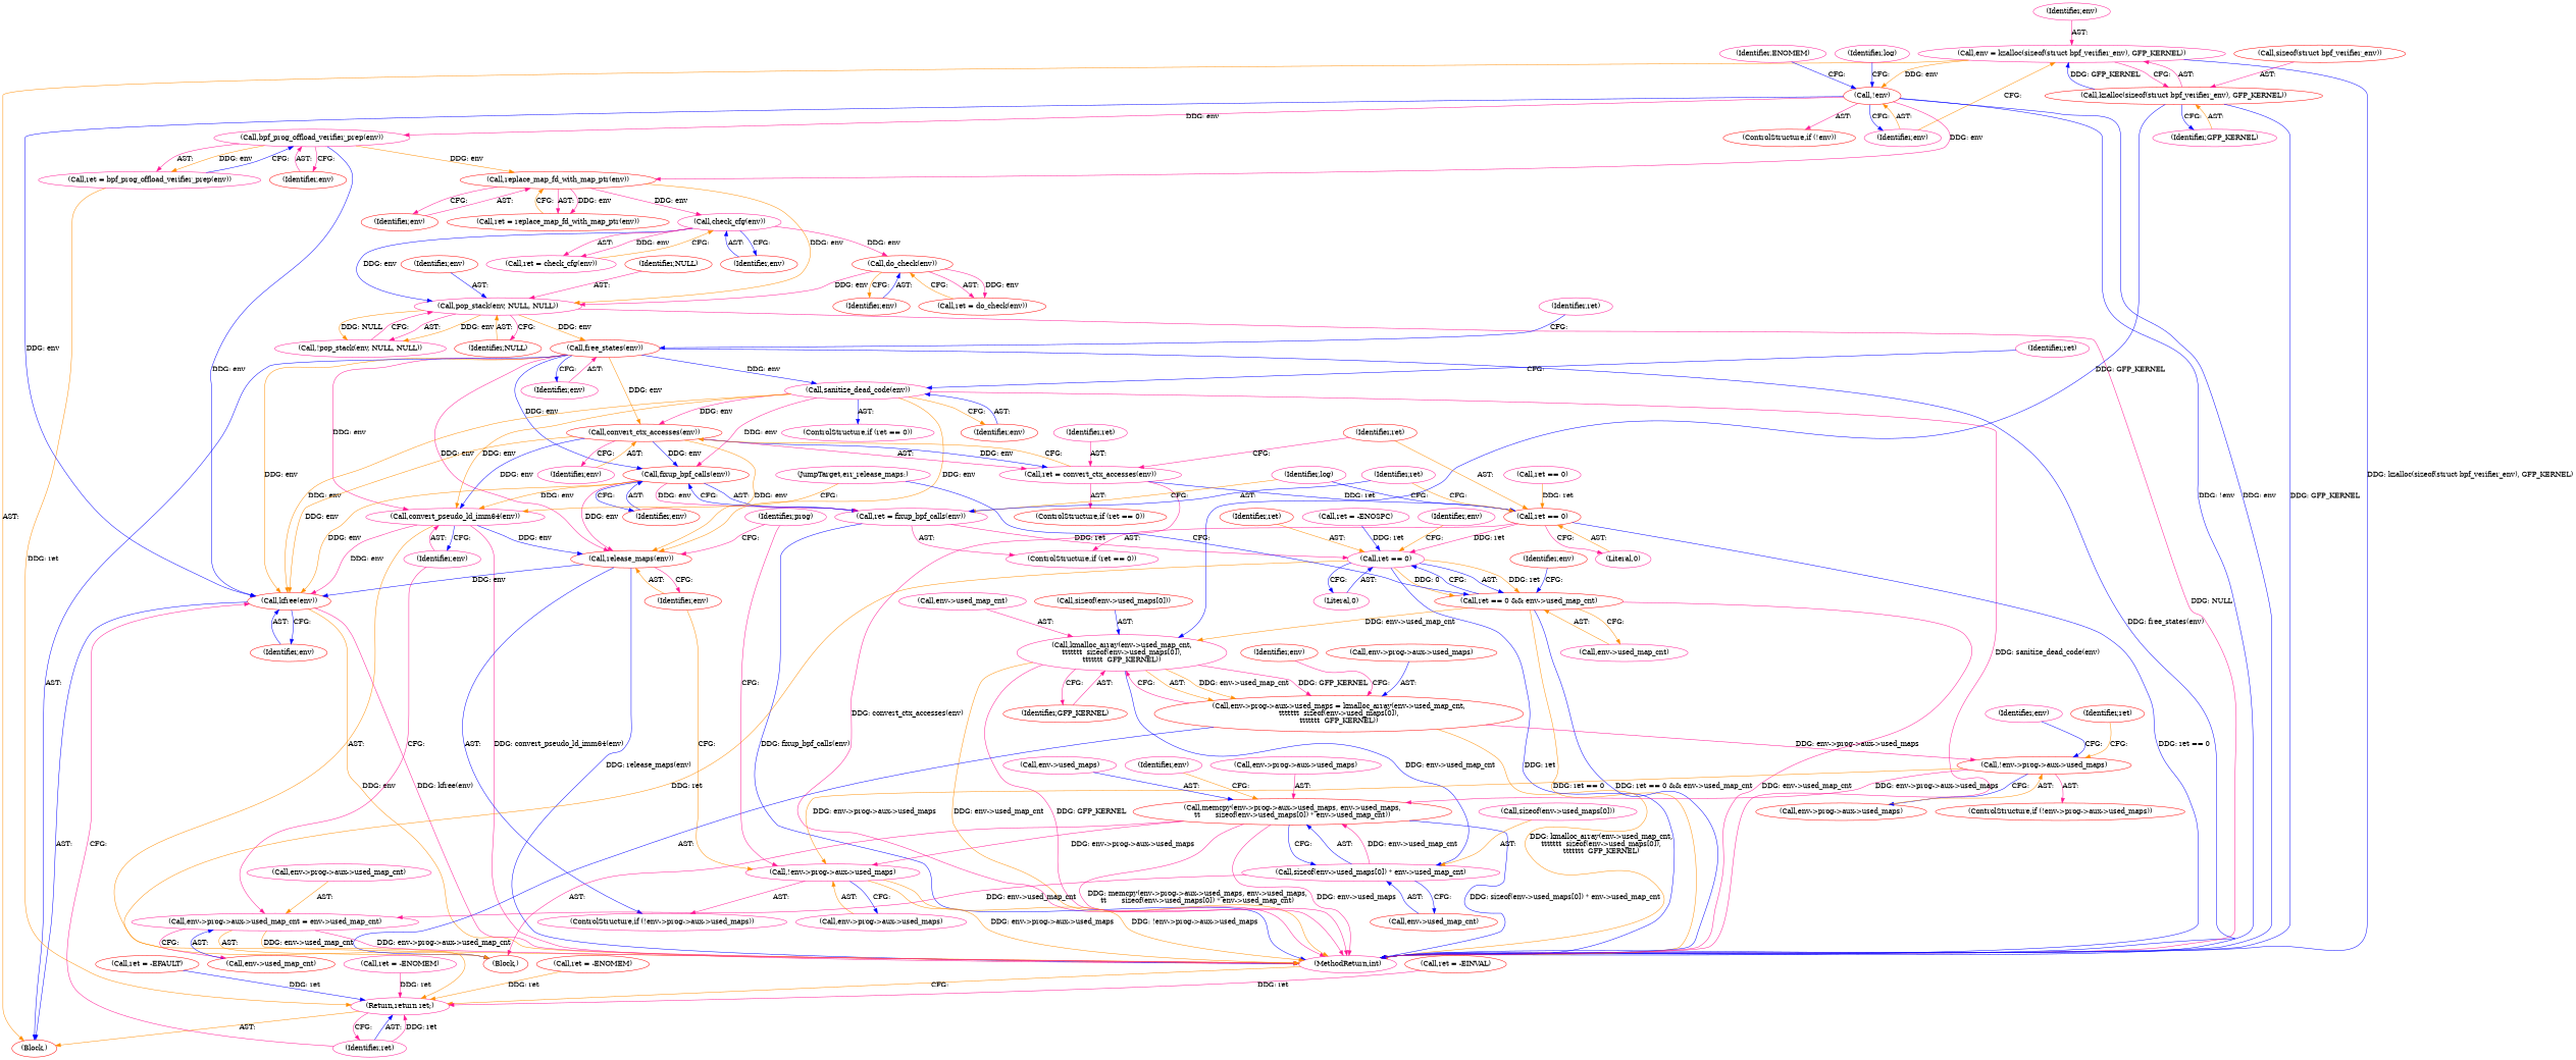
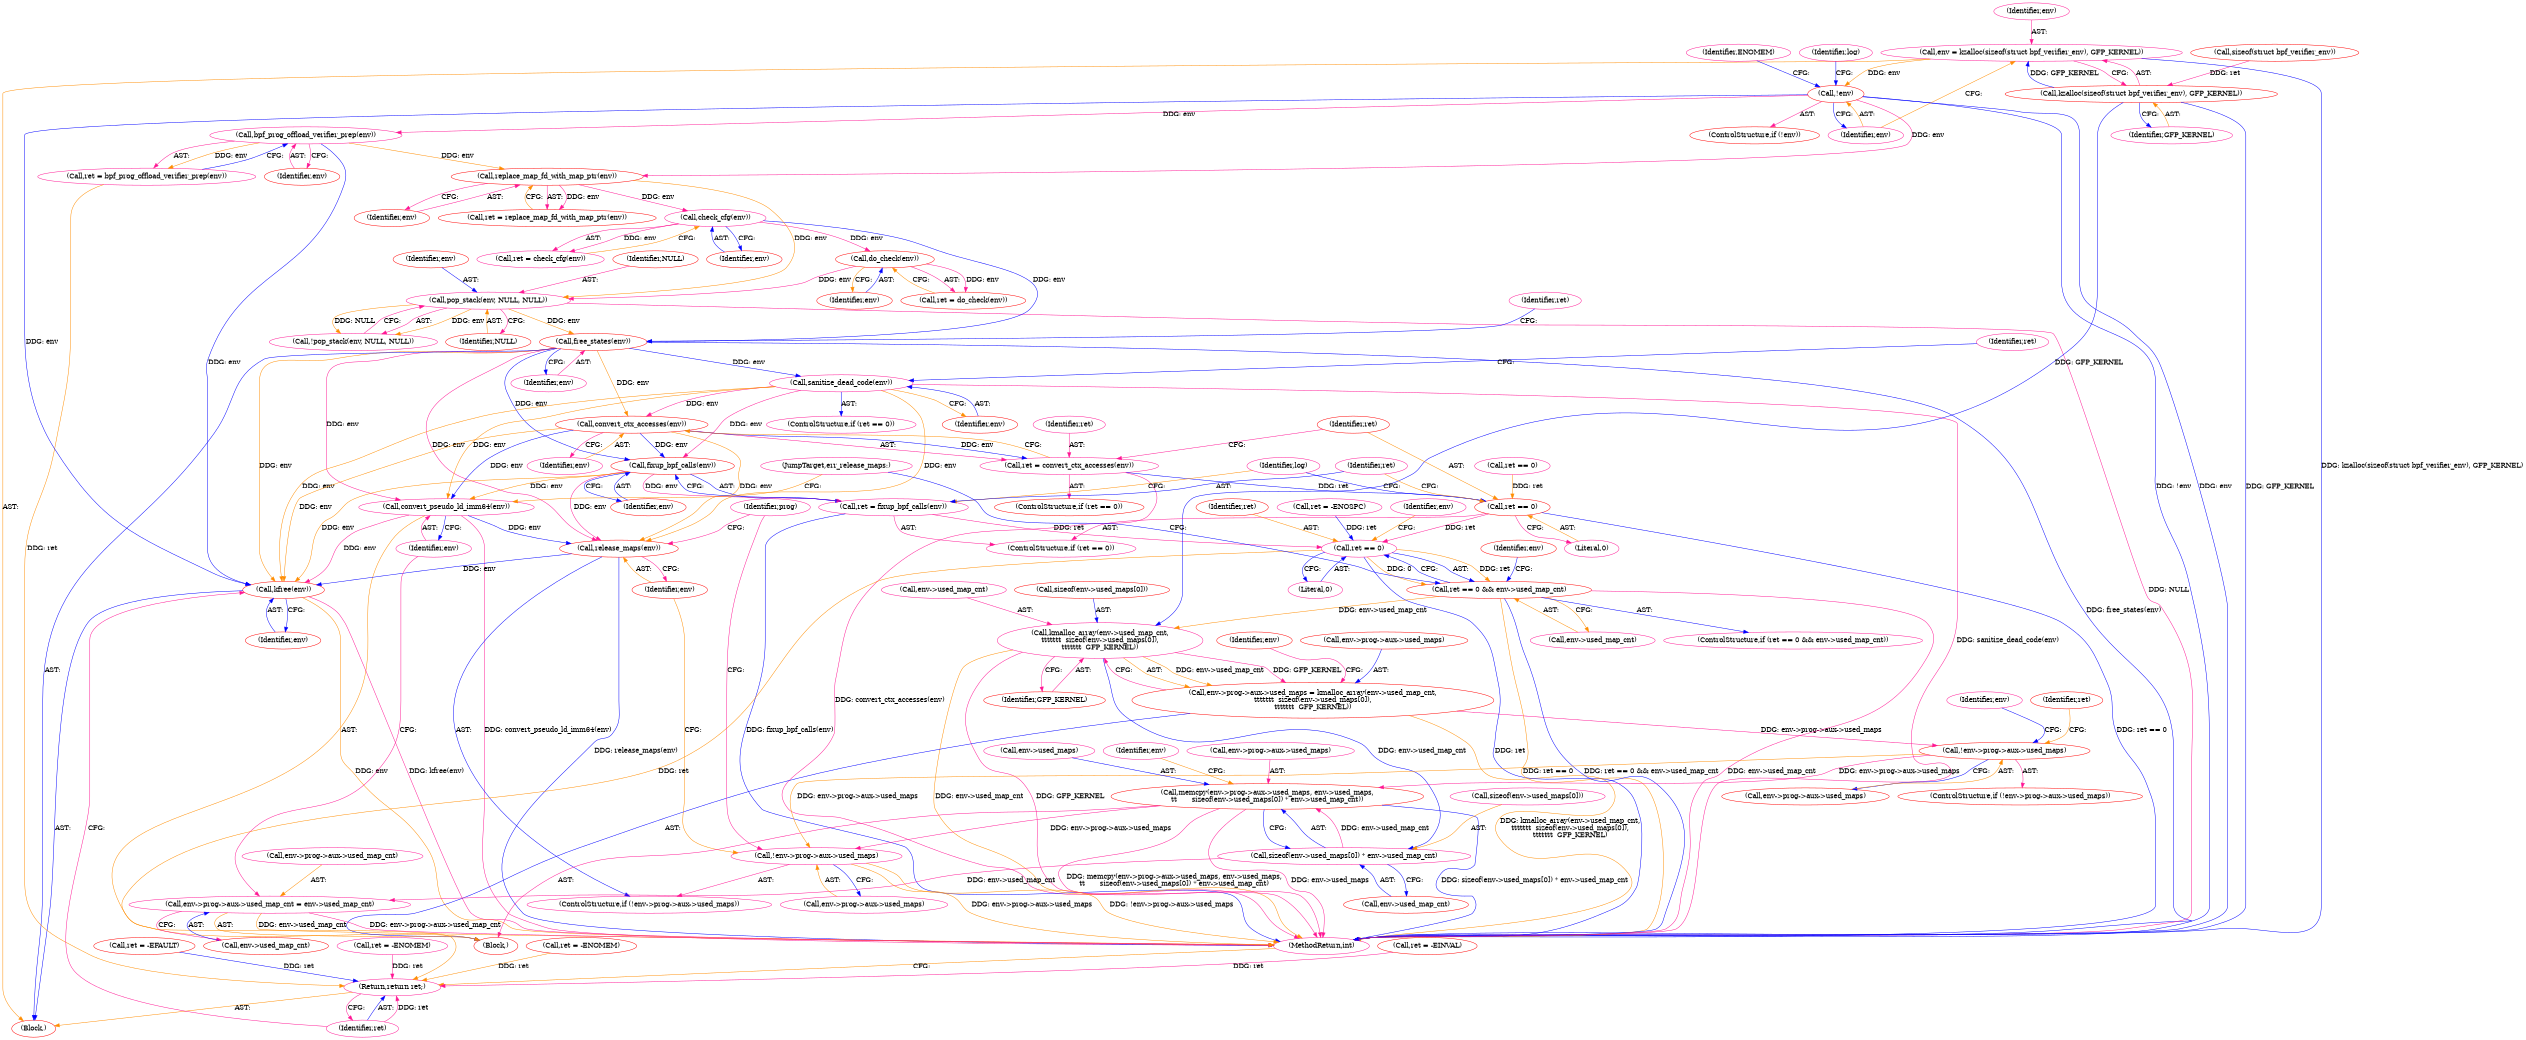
  digraph {
    node [color=deeppink]
    edge [color=deeppink]
    n1 [color=red label="(Call,free_states(env))"]
    n2 [label="(Call,sanitize_dead_code(env))"]
    n3 [color=red label="(Call,convert_ctx_accesses(env))"]
    n4 [color=red label="(Call,fixup_bpf_calls(env))"]
    n5 [label="(Call,convert_pseudo_ld_imm64(env))"]
    n6 [color=red label="(Call,release_maps(env))"]
    n7 [color=red label="(Call,kfree(env))"]
    n8 [label="(Identifier,env)"]
    n9 [label="(MethodReturn,int)"]
    n10 [color=red label="(Block,)"]
    n11 [color=red label="(Identifier,env)"]
    n12 [label="(ControlStructure,if (ret == 0))"]
    n13 [label="(Call,ret = convert_ctx_accesses(env))"]
    n14 [label="(Identifier,env)"]
    n15 [label="(Call,ret = fixup_bpf_calls(env))"]
    n16 [color=red label="(Identifier,env)"]
    n17 [color=red label="(Block,)"]
    n18 [label="(Identifier,env)"]
    n19 [label="(ControlStructure,if (!env->prog->aux->used_maps))"]
    n20 [color=red label="(Identifier,env)"]
    n21 [color=red label="(Identifier,env)"]
    n22 [label="(Return,return ret;)"]
    n23 [label="(Call,pop_stack(env, NULL, NULL))"]
    n24 [label="(Call,!pop_stack(env, NULL, NULL))"]
    n25 [color=red label="(Identifier,NULL)"]
    n26 [label="(Call,check_cfg(env))"]
    n27 [color=red label="(Call,do_check(env))"]
    n28 [label="(Call,ret = check_cfg(env))"]
    n29 [color=red label="(Identifier,env)"]
    n30 [color=red label="(Identifier,env)"]
    n31 [color=red label="(Call,ret = do_check(env))"]
    n32 [color=red label="(Call,replace_map_fd_with_map_ptr(env))"]
    n33 [color=red label="(Identifier,env)"]
    n34 [color=red label="(Call,ret = replace_map_fd_with_map_ptr(env))"]
    n35 [label="(Call,bpf_prog_offload_verifier_prep(env))"]
    n36 [label="(Call,ret = bpf_prog_offload_verifier_prep(env))"]
    n37 [color=red label="(Identifier,env)"]
    n38 [color=red label="(Call,!env)"]
    n39 [color=red label="(ControlStructure,if (!env))"]
    n40 [label="(Identifier,env)"]
    n41 [label="(Call,env = kzalloc(sizeof(struct bpf_verifier_env), GFP_KERNEL))"]
    n42 [color=red label="(Call,kzalloc(sizeof(struct bpf_verifier_env), GFP_KERNEL))"]
    n43 [label="(Call,kmalloc_array(env->used_map_cnt,\n\t\t\t\t\t\t\t  sizeof(env->used_maps[0]),\n\t\t\t\t\t\t\t  GFP_KERNEL))"]
    n44 [label="(Identifier,GFP_KERNEL)"]
    n45 [color=red label="(Call,env->prog->aux->used_maps = kmalloc_array(env->used_map_cnt,\n\t\t\t\t\t\t\t  sizeof(env->used_maps[0]),\n\t\t\t\t\t\t\t  GFP_KERNEL))"]
    n46 [label="(Call,sizeof(env->used_maps[0]) * env->used_map_cnt)"]
    n47 [color=red label="(Identifier,GFP_KERNEL)"]
    n48 [color=red label="(Call,ret == 0)"]
    n49 [color=red label="(ControlStructure,if (ret == 0))"]
    n50 [label="(Call,ret == 0)"]
    n51 [label="(Literal,0)"]
    n52 [label="(ControlStructure,if (ret == 0))"]
    n53 [color=red label="(Call,ret == 0 && env->used_map_cnt)"]
    n54 [label="(Literal,0)"]
    n55 [label="(Call,env->used_map_cnt)"]
+   n56 [label="(ControlStructure,if (ret == 0 && env->used_map_cnt))"]
    n57 [label="(Identifier,ret)"]
    n58 [color=red label="(Call,!env->prog->aux->used_maps)"]
    n59 [color=red label="(Call,memcpy(env->prog->aux->used_maps, env->used_maps,\n\t\t       sizeof(env->used_maps[0]) * env->used_map_cnt))"]
    n60 [label="(Call,env->prog->aux->used_map_cnt = env->used_map_cnt)"]
    n61 [color=red label="(Call,env->used_map_cnt)"]
    n62 [label="(Call,!env->prog->aux->used_maps)"]
    n63 [color=red label="(Call,env->prog->aux->used_maps)"]
    n64 [color=red label="(ControlStructure,if (!env->prog->aux->used_maps))"]
    n65 [label="(Call,env->prog->aux->used_maps)"]
    n66 [color=red label="(Call,env->used_map_cnt)"]
    n67 [label="(Identifier,env)"]
    n68 [label="(Call,env->prog->aux->used_maps)"]
    n69 [label="(Call,env->used_map_cnt)"]
    n70 [color=red label="(Identifier,ret)"]
    n71 [label="(Identifier,ret)"]
    n72 [label="(Identifier,env)"]
    n73 [color=red label="(Identifier,ret)"]
    n74 [color=red label="(Identifier,env)"]
    n75 [color=red label="(Call,sizeof(env->used_maps[0]))"]
    n76 [color=red label="(Call,ret = -EINVAL)"]
    n77 [label="(Identifier,prog)"]
    n78 [color=red label="(Call,ret = -EFAULT)"]
    n79 [color=red label="(Call,sizeof(struct bpf_verifier_env))"]
    n80 [label="(Identifier,ret)"]
    n81 [label="(Identifier,log)"]
    n82 [label="(Call,ret = -ENOMEM)"]
    n83 [label="(Call,ret = -ENOSPC)"]
    n84 [color=red label="(Identifier,env)"]
    n85 [label="(Identifier,log)"]
    n86 [label="(Identifier,ret)"]
    n87 [color=red label="(Call,ret = -ENOMEM)"]
    n88 [color=red label="(Identifier,env)"]
    n89 [label="(Call,ret == 0)"]
    n90 [label="(Identifier,ENOMEM)"]
    n91 [color=red label="(Call,env->prog->aux->used_maps)"]
    n92 [label="(Identifier,ret)"]
    n93 [label="(JumpTarget,err_release_maps:)"]
    n94 [color=red label="(Identifier,ret)"]
    n95 [label="(Call,env->used_maps)"]
    n96 [color=red label="(Identifier,NULL)"]
    n97 [label="(Identifier,env)"]
    n98 [label="(Identifier,env)"]
    n99 [label="(Call,sizeof(env->used_maps[0]))"]
    n100 [label="(Call,env->prog->aux->used_map_cnt)"]
    n1 -> n2 [color=blue label="DDG: env"]
    n1 -> n3 [color=darkorange label="DDG: env"]
    n1 -> n4 [color=blue label="DDG: env"]
    n1 -> n5 [label="DDG: env"]
    n1 -> n6 [label="DDG: env"]
    n1 -> n7 [color=darkorange label="DDG: env"]
    n1 -> n8 [color=blue label="CFG: "]
    n1 -> n9 [color=blue label="DDG: free_states(env)"]
    n1 -> n10 [color=blue label="AST: "]
    n2 -> n3 [label="DDG: env"]
    n2 -> n4 [label="DDG: env"]
    n2 -> n5 [color=darkorange label="DDG: env"]
    n2 -> n6 [color=darkorange label="DDG: env"]
    n2 -> n7 [color=darkorange label="DDG: env"]
    n2 -> n9 [label="DDG: sanitize_dead_code(env)"]
    n2 -> n11 [color=darkorange label="CFG: "]
    n2 -> n12 [color=blue label="AST: "]
    n3 -> n4 [color=blue label="DDG: env"]
    n3 -> n5 [color=blue label="DDG: env"]
    n3 -> n6 [color=darkorange label="DDG: env"]
    n3 -> n7 [color=darkorange label="DDG: env"]
    n3 -> n13 [label="AST: "]
    n3 -> n13 [color=blue label="DDG: env"]
    n3 -> n14 [label="CFG: "]
    n4 -> n5 [color=darkorange label="DDG: env"]
    n4 -> n6 [label="DDG: env"]
    n4 -> n7 [color=darkorange label="DDG: env"]
    n4 -> n15 [color=blue label="AST: "]
    n4 -> n15 [label="DDG: env"]
    n4 -> n16 [color=blue label="CFG: "]
    n5 -> n6 [color=blue label="DDG: env"]
    n5 -> n7 [label="DDG: env"]
    n5 -> n9 [label="DDG: convert_pseudo_ld_imm64(env)"]
    n5 -> n17 [color=darkorange label="AST: "]
    n5 -> n18 [color=blue label="CFG: "]
    n6 -> n7 [color=blue label="DDG: env"]
    n6 -> n9 [color=blue label="DDG: release_maps(env)"]
    n6 -> n19 [color=blue label="AST: "]
    n6 -> n20 [label="CFG: "]
    n7 -> n9 [color=darkorange label="DDG: env"]
    n7 -> n9 [label="DDG: kfree(env)"]
    n7 -> n10 [color=blue label="AST: "]
    n7 -> n21 [color=blue label="CFG: "]
    n8 -> n1 [label="AST: "]
    n9 -> n22 [color=darkorange label="CFG: "]
    n11 -> n2 [color=blue label="AST: "]
    n13 -> n3 [color=darkorange label="CFG: "]
    n13 -> n9 [label="DDG: convert_ctx_accesses(env)"]
    n13 -> n48 [color=blue label="DDG: ret"]
    n13 -> n49 [label="AST: "]
    n14 -> n3 [color=darkorange label="AST: "]
    n15 -> n4 [color=blue label="CFG: "]
    n15 -> n9 [color=blue label="DDG: fixup_bpf_calls(env)"]
    n15 -> n50 [label="DDG: ret"]
    n15 -> n52 [label="AST: "]
    n16 -> n4 [color=blue label="AST: "]
    n18 -> n5 [label="AST: "]
    n18 -> n60 [label="CFG: "]
    n20 -> n6 [color=darkorange label="AST: "]
    n20 -> n62 [color=darkorange label="CFG: "]
    n21 -> n7 [color=blue label="AST: "]
    n22 -> n10 [color=darkorange label="AST: "]
    n22 -> n57 [label="CFG: "]
    n23 -> n1 [color=darkorange label="DDG: env"]
    n23 -> n9 [label="DDG: NULL"]
    n23 -> n24 [label="AST: "]
    n23 -> n24 [color=darkorange label="DDG: env"]
    n23 -> n24 [color=darkorange label="DDG: NULL"]
    n23 -> n25 [label="CFG: "]
    n24 -> n23 [label="CFG: "]
    n25 -> n23 [color=darkorange label="AST: "]
-   n26 -> n23 [color=blue label="DDG: env"]
+   n26 -> n1 [color=blue label="DDG: env"]
    n26 -> n27 [label="DDG: env"]
    n26 -> n28 [label="AST: "]
    n26 -> n28 [label="DDG: env"]
    n26 -> n29 [color=blue label="CFG: "]
    n27 -> n23 [label="DDG: env"]
    n27 -> n30 [color=darkorange label="CFG: "]
    n27 -> n31 [label="AST: "]
    n27 -> n31 [label="DDG: env"]
    n28 -> n26 [color=darkorange label="CFG: "]
    n29 -> n26 [color=blue label="AST: "]
    n30 -> n27 [color=blue label="AST: "]
    n31 -> n27 [color=darkorange label="CFG: "]
    n32 -> n23 [color=darkorange label="DDG: env"]
    n32 -> n26 [label="DDG: env"]
    n32 -> n33 [label="CFG: "]
    n32 -> n34 [label="AST: "]
    n32 -> n34 [label="DDG: env"]
    n33 -> n32 [label="AST: "]
    n34 -> n32 [color=darkorange label="CFG: "]
    n35 -> n7 [color=blue label="DDG: env"]
    n35 -> n32 [color=darkorange label="DDG: env"]
    n35 -> n36 [label="AST: "]
    n35 -> n36 [color=darkorange label="DDG: env"]
    n35 -> n37 [label="CFG: "]
    n36 -> n22 [color=darkorange label="DDG: ret"]
    n36 -> n35 [color=blue label="CFG: "]
    n37 -> n35 [label="AST: "]
    n38 -> n7 [color=blue label="DDG: env"]
    n38 -> n9 [color=blue label="DDG: !env"]
    n38 -> n9 [color=blue label="DDG: env"]
    n38 -> n32 [label="DDG: env"]
    n38 -> n35 [label="DDG: env"]
    n38 -> n39 [label="AST: "]
    n38 -> n40 [color=blue label="CFG: "]
    n40 -> n38 [color=darkorange label="AST: "]
    n40 -> n41 [color=darkorange label="CFG: "]
    n41 -> n9 [color=blue label="DDG: kzalloc(sizeof(struct bpf_verifier_env), GFP_KERNEL)"]
    n41 -> n10 [color=darkorange label="AST: "]
    n41 -> n38 [color=darkorange label="DDG: env"]
    n41 -> n42 [label="CFG: "]
    n42 -> n9 [color=blue label="DDG: GFP_KERNEL"]
    n42 -> n41 [label="AST: "]
    n42 -> n41 [color=blue label="DDG: GFP_KERNEL"]
    n42 -> n43 [color=blue label="DDG: GFP_KERNEL"]
    n42 -> n44 [color=blue label="CFG: "]
    n43 -> n9 [color=darkorange label="DDG: env->used_map_cnt"]
    n43 -> n9 [label="DDG: GFP_KERNEL"]
    n43 -> n45 [color=darkorange label="AST: "]
    n43 -> n45 [color=darkorange label="DDG: env->used_map_cnt"]
    n43 -> n45 [label="DDG: GFP_KERNEL"]
    n43 -> n46 [color=blue label="DDG: env->used_map_cnt"]
    n43 -> n47 [label="CFG: "]
    n44 -> n42 [color=darkorange label="AST: "]
    n45 -> n9 [color=darkorange label="DDG: kmalloc_array(env->used_map_cnt,\n\t\t\t\t\t\t\t  sizeof(env->used_maps[0]),\n\t\t\t\t\t\t\t  GFP_KERNEL)"]
    n45 -> n17 [color=blue label="AST: "]
    n45 -> n43 [label="CFG: "]
    n45 -> n58 [label="DDG: env->prog->aux->used_maps"]
    n46 -> n59 [color=blue label="AST: "]
    n46 -> n59 [label="DDG: env->used_map_cnt"]
    n46 -> n60 [label="DDG: env->used_map_cnt"]
    n46 -> n61 [color=blue label="CFG: "]
    n47 -> n43 [label="AST: "]
    n48 -> n9 [color=blue label="DDG: ret == 0"]
    n48 -> n50 [label="DDG: ret"]
    n48 -> n51 [label="CFG: "]
    n48 -> n52 [label="AST: "]
    n50 -> n9 [color=blue label="DDG: ret"]
    n50 -> n22 [color=darkorange label="DDG: ret"]
    n50 -> n53 [color=blue label="AST: "]
    n50 -> n53 [color=darkorange label="DDG: ret"]
    n50 -> n53 [color=darkorange label="DDG: 0"]
    n50 -> n54 [color=blue label="CFG: "]
    n51 -> n48 [color=darkorange label="AST: "]
    n53 -> n9 [color=darkorange label="DDG: ret == 0"]
    n53 -> n9 [color=blue label="DDG: ret == 0 && env->used_map_cnt"]
    n53 -> n9 [label="DDG: env->used_map_cnt"]
    n53 -> n43 [color=darkorange label="DDG: env->used_map_cnt"]
    n53 -> n50 [color=blue label="CFG: "]
    n53 -> n55 [color=darkorange label="CFG: "]
+   n53 -> n56 [color=blue label="AST: "]
    n54 -> n50 [color=blue label="AST: "]
    n55 -> n53 [color=darkorange label="AST: "]
    n57 -> n7 [label="CFG: "]
    n57 -> n22 [color=blue label="AST: "]
    n57 -> n22 [label="DDG: ret"]
    n58 -> n59 [label="DDG: env->prog->aux->used_maps"]
    n58 -> n62 [color=darkorange label="DDG: env->prog->aux->used_maps"]
    n58 -> n63 [color=blue label="CFG: "]
    n58 -> n64 [label="AST: "]
    n59 -> n9 [label="DDG: memcpy(env->prog->aux->used_maps, env->used_maps,\n\t\t       sizeof(env->used_maps[0]) * env->used_map_cnt)"]
    n59 -> n9 [label="DDG: env->used_maps"]
    n59 -> n9 [color=blue label="DDG: sizeof(env->used_maps[0]) * env->used_map_cnt"]
    n59 -> n17 [label="AST: "]
    n59 -> n46 [color=blue label="CFG: "]
    n59 -> n62 [label="DDG: env->prog->aux->used_maps"]
    n60 -> n9 [color=darkorange label="DDG: env->used_map_cnt"]
    n60 -> n9 [label="DDG: env->prog->aux->used_map_cnt"]
    n60 -> n17 [color=darkorange label="AST: "]
    n60 -> n66 [label="CFG: "]
    n61 -> n46 [color=blue label="AST: "]
    n62 -> n9 [color=darkorange label="DDG: env->prog->aux->used_maps"]
    n62 -> n9 [color=darkorange label="DDG: !env->prog->aux->used_maps"]
    n62 -> n19 [label="AST: "]
    n62 -> n65 [color=blue label="CFG: "]
    n63 -> n58 [color=darkorange label="AST: "]
    n65 -> n62 [color=darkorange label="AST: "]
    n66 -> n60 [color=blue label="AST: "]
    n67 -> n50 [color=darkorange label="CFG: "]
    n68 -> n59 [label="AST: "]
    n69 -> n43 [label="AST: "]
    n70 -> n50 [color=darkorange label="AST: "]
    n71 -> n13 [label="AST: "]
    n72 -> n41 [label="AST: "]
    n73 -> n58 [color=darkorange label="CFG: "]
    n74 -> n53 [color=blue label="CFG: "]
    n75 -> n43 [color=blue label="AST: "]
    n76 -> n22 [label="DDG: ret"]
    n77 -> n6 [label="CFG: "]
    n77 -> n62 [label="CFG: "]
    n78 -> n22 [color=blue label="DDG: ret"]
-   n79 -> n42 [label="AST: "]
+   n79 -> n42 [label="DDG: ret"]
    n80 -> n1 [color=blue label="CFG: "]
    n81 -> n38 [color=blue label="CFG: "]
    n82 -> n22 [label="DDG: ret"]
    n83 -> n50 [color=blue label="DDG: ret"]
    n84 -> n23 [color=blue label="AST: "]
    n85 -> n15 [color=darkorange label="CFG: "]
    n85 -> n48 [color=blue label="CFG: "]
    n86 -> n15 [color=blue label="AST: "]
    n86 -> n48 [color=darkorange label="CFG: "]
    n87 -> n22 [color=darkorange label="DDG: ret"]
    n88 -> n45 [label="CFG: "]
    n89 -> n48 [color=darkorange label="DDG: ret"]
    n90 -> n38 [color=blue label="CFG: "]
    n91 -> n45 [color=blue label="AST: "]
    n92 -> n2 [color=blue label="CFG: "]
    n93 -> n5 [color=darkorange label="CFG: "]
    n93 -> n53 [color=blue label="CFG: "]
    n94 -> n13 [label="CFG: "]
    n94 -> n48 [color=darkorange label="AST: "]
    n95 -> n59 [color=blue label="AST: "]
    n96 -> n23 [label="AST: "]
    n97 -> n58 [color=blue label="CFG: "]
    n98 -> n59 [color=darkorange label="CFG: "]
    n99 -> n46 [color=darkorange label="AST: "]
    n100 -> n60 [color=darkorange label="AST: "]
  }
